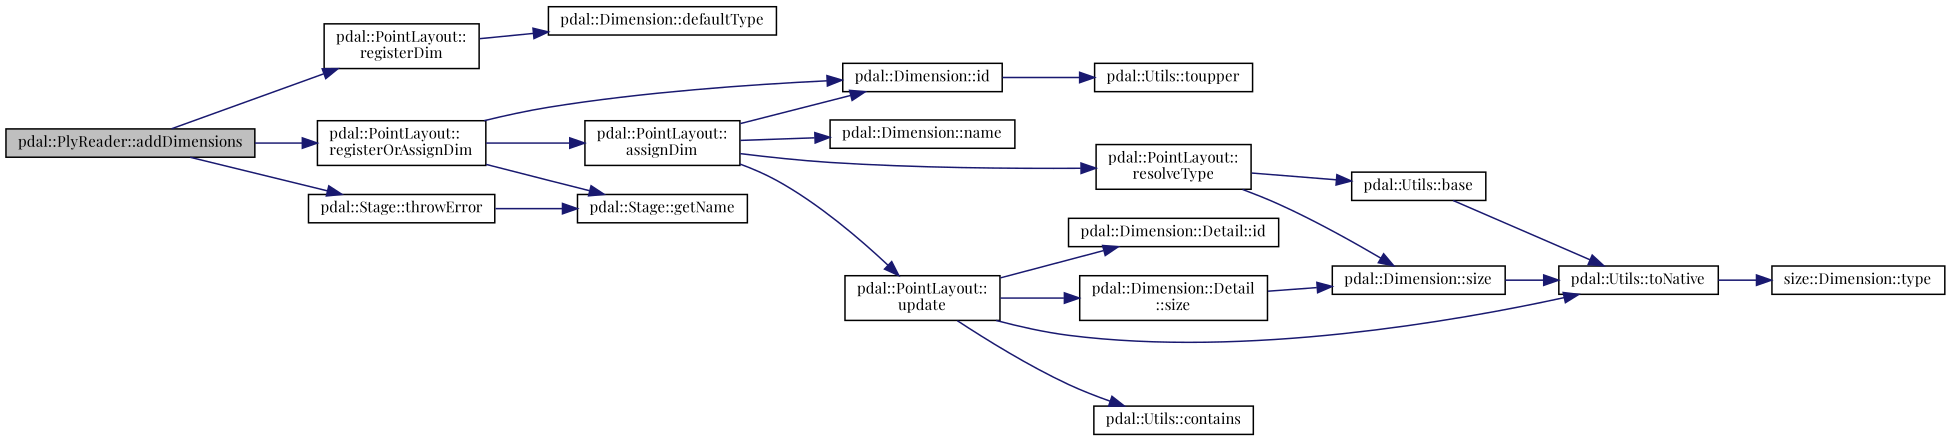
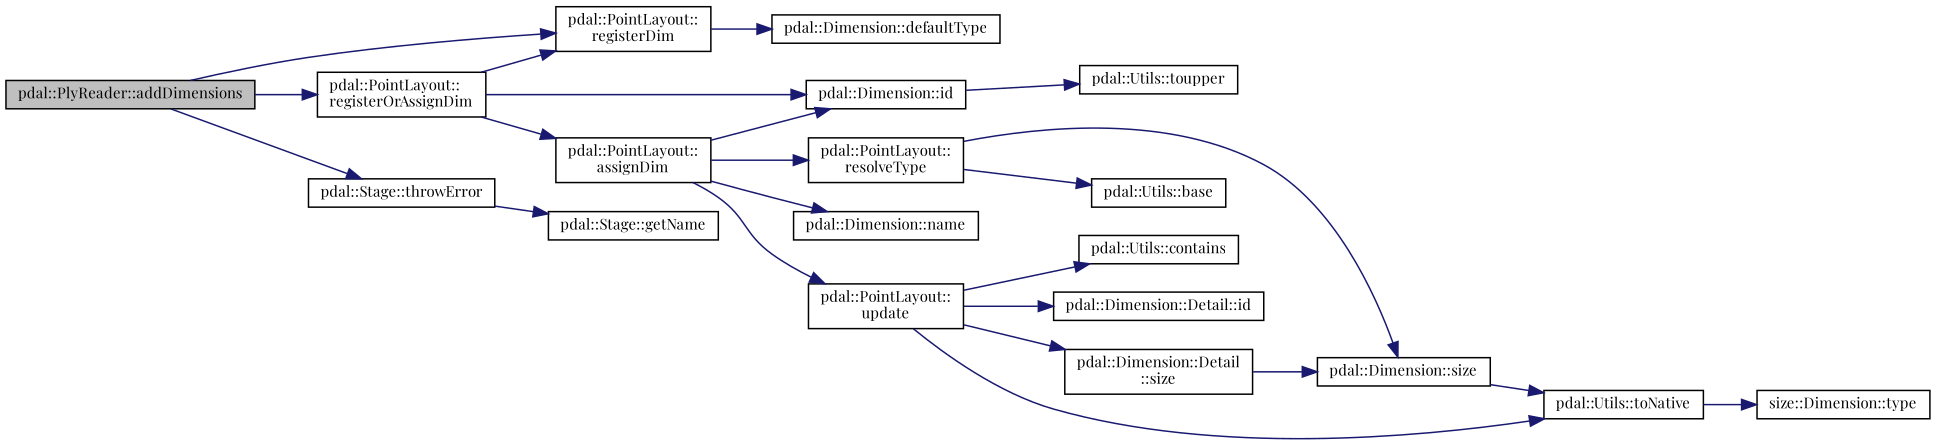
  digraph {
    fontname="Playfair Display"
    rankdir=LR
    node [color=black fillcolor=white fontname="Playfair Display" fontsize=10 shape=record style=filled]
    edge [color=midnightblue fontname="Playfair Display" fontsize=10 labelfontname=Helvetica labelfontsize=10 style=solid]
    n1 [fillcolor=grey75 fontcolor=black height=0.2 label="pdal::PlyReader::addDimensions" width=0.4]
    n2 [height=0.2 label="pdal::PointLayout::\lregisterDim" width=0.4]
    n3 [height=0.2 label="pdal::PointLayout::\lregisterOrAssignDim" width=0.4]
    n4 [height=0.2 label="pdal::Stage::throwError" width=0.4]
    n5 [height=0.2 label="pdal::Dimension::defaultType" width=0.4]
    n6 [height=0.2 label="pdal::Dimension::id" width=0.4]
    n7 [height=0.2 label="pdal::PointLayout::\lassignDim" width=0.4]
    n8 [height=0.2 label="pdal::Stage::getName" width=0.4]
    n9 [height=0.2 label="pdal::Utils::toupper" width=0.4]
    n10 [height=0.2 label="pdal::PointLayout::\lresolveType" width=0.4]
    n11 [height=0.2 label="pdal::PointLayout::\lupdate" width=0.4]
    n12 [height=0.2 label="pdal::Dimension::name" width=0.4]
    n13 [height=0.2 label="pdal::Utils::toNative" width=0.4]
    n14 [height=0.2 label="size::Dimension::type" width=0.4]
    n15 [height=0.2 label="pdal::Utils::base" width=0.4]
    n16 [height=0.2 label="pdal::Dimension::size" width=0.4]
    n17 [height=0.2 label="pdal::Utils::contains" width=0.4]
    n18 [height=0.2 label="pdal::Dimension::Detail::id" width=0.4]
    n19 [height=0.2 label="pdal::Dimension::Detail\l::size" width=0.4]
    n1 -> n2
    n1 -> n3
    n1 -> n4
    n2 -> n5
-   n3 -> n8
+   n3 -> n2
    n3 -> n6
    n3 -> n7
    n4 -> n8
    n6 -> n9
    n7 -> n6
    n7 -> n10
    n7 -> n11
    n7 -> n12
    n10 -> n15
    n10 -> n16
    n11 -> n13
    n11 -> n17
    n11 -> n18
    n11 -> n19
    n13 -> n14
-   n15 -> n13
    n16 -> n13
    n19 -> n16
  }
